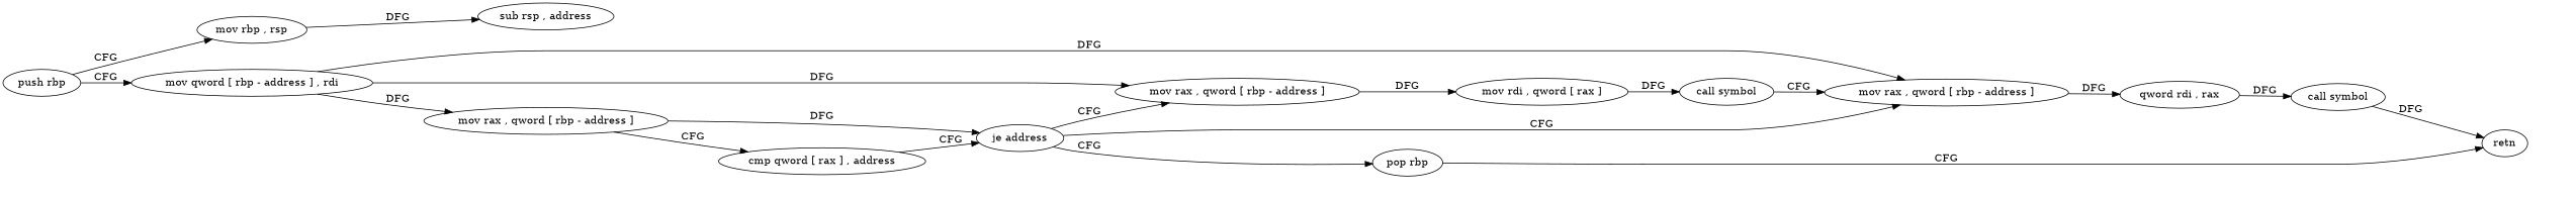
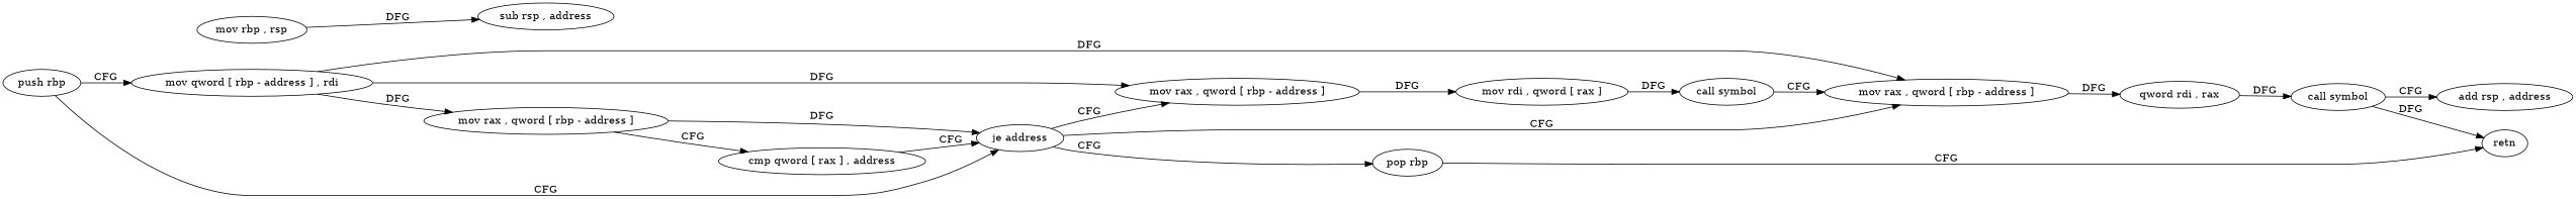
  digraph {
    rankdir=LR
    n1 [label="push rbp"]
    n2 [label="mov rbp , rsp"]
    n3 [label="mov qword [ rbp - address ] , rdi"]
    n4 [label="sub rsp , address"]
    n5 [label="mov rax , qword [ rbp - address ]"]
    n6 [label="mov rax , qword [ rbp - address ]"]
    n7 [label="mov rax , qword [ rbp - address ]"]
    n8 [label="cmp qword [ rax ] , address"]
    n9 [label="je address"]
    n10 [label="qword rdi , rax"]
    n11 [label="mov rdi , qword [ rax ]"]
    n12 [label="pop rbp"]
    n13 [label="call symbol"]
    n14 [label="call symbol"]
+   n15 [label="add rsp , address"]
    n16 [label=retn]
-   n1 -> n2 [label=CFG]
+   n1 -> n9 [label=CFG]
    n1 -> n3 [label=CFG]
    n2 -> n4 [label=DFG]
    n3 -> n5 [label=DFG]
    n3 -> n6 [label=DFG]
    n3 -> n7 [label=DFG]
    n5 -> n8 [label=CFG]
    n5 -> n9 [label=DFG]
    n6 -> n10 [label=DFG]
    n7 -> n11 [label=DFG]
    n8 -> n9 [label=CFG]
    n9 -> n6 [label=CFG]
    n9 -> n7 [label=CFG]
    n9 -> n12 [label=CFG]
    n10 -> n13 [label=DFG]
    n11 -> n14 [label=DFG]
    n12 -> n16 [label=CFG]
+   n13 -> n15 [label=CFG]
    n13 -> n16 [label=DFG]
    n14 -> n6 [label=CFG]
  }
